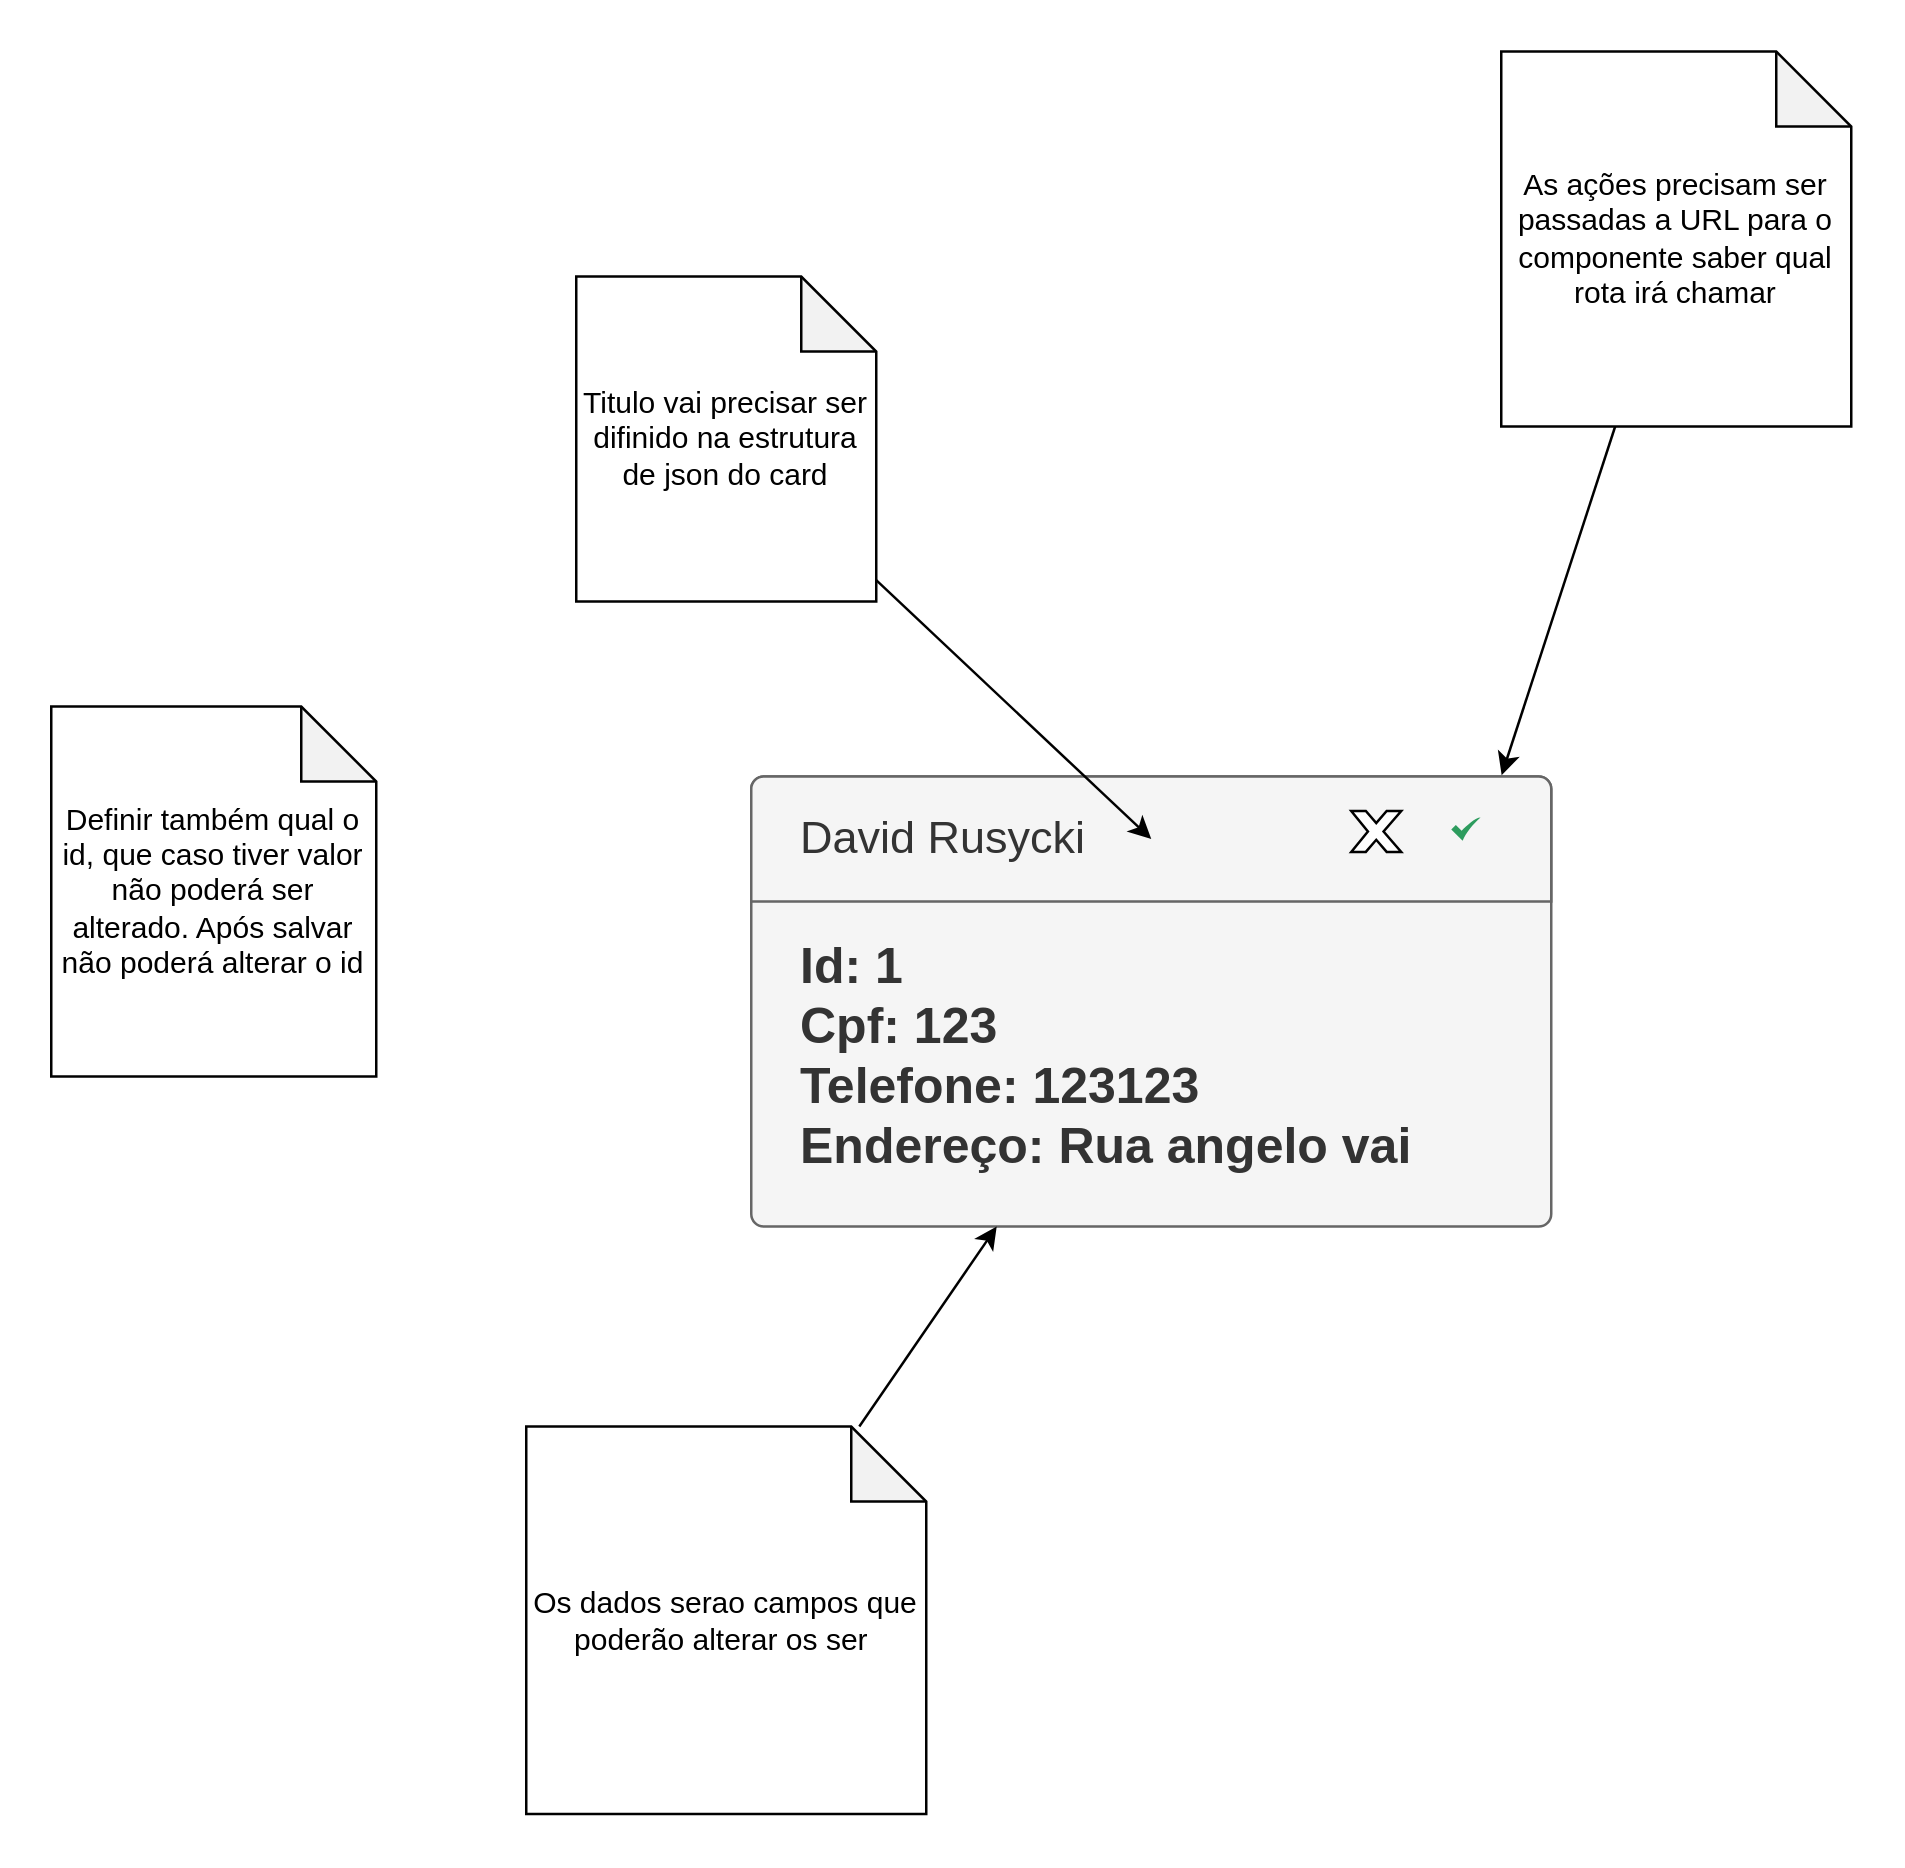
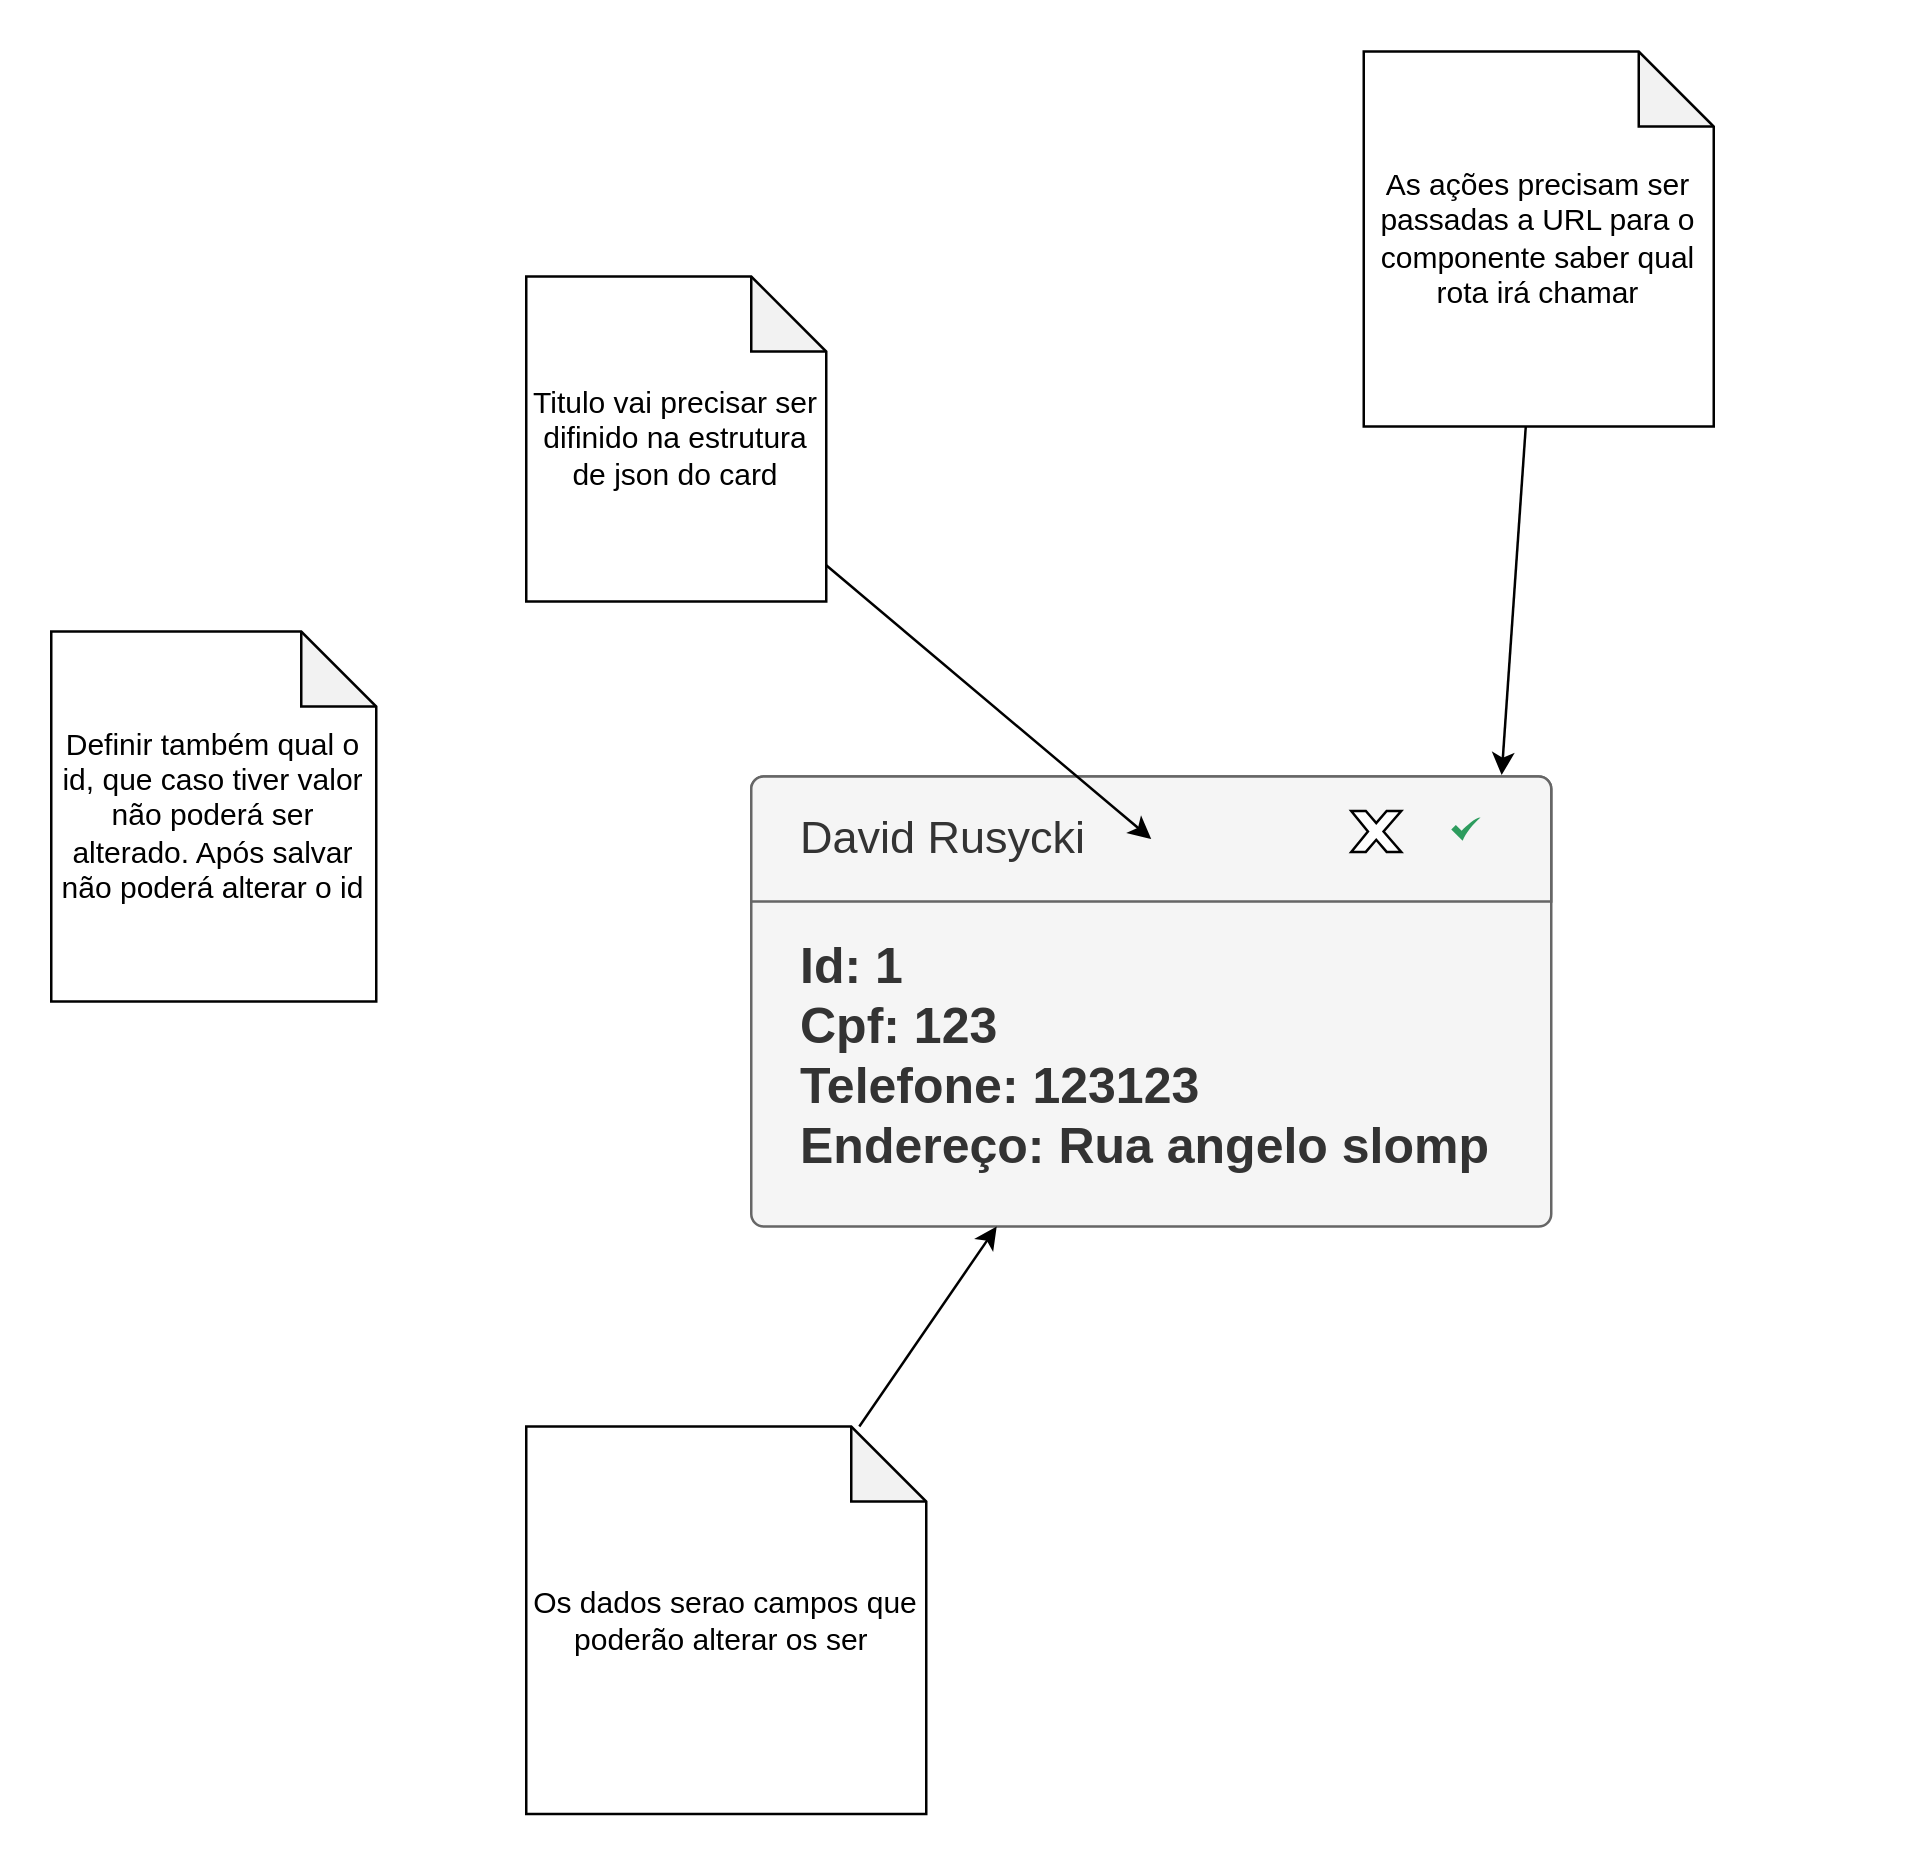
  <mxCell id="0" />
  <mxCell id="1" parent="0" />
- <mxCell id="2" value="&lt;span style=&quot;font-size: 20px&quot;&gt;&lt;b&gt;Id: 1&lt;br&gt;Cpf: 123&lt;br&gt;Telefone: 123123&lt;br&gt;Endereço: Rua angelo vai&lt;br&gt;&lt;/b&gt;&lt;/span&gt;" style="html=1;shadow=0;dashed=0;shape=mxgraph.bootstrap.rrect;rSize=5;strokeColor=#666666;html=1;whiteSpace=wrap;fillColor=#f5f5f5;verticalAlign=bottom;align=left;spacing=20;spacingBottom=0;fontSize=14;fontColor=#333333;" vertex="1" parent="1"><mxGeometry y="310" width="320" height="180" as="geometry" x="300" /></mxCell>
+ <mxCell id="2" value="&lt;span style=&quot;font-size: 20px&quot;&gt;&lt;b&gt;Id: 1&lt;br&gt;Cpf: 123&lt;br&gt;Telefone: 123123&lt;br&gt;Endereço: Rua angelo slomp&lt;br&gt;&lt;/b&gt;&lt;/span&gt;" style="html=1;shadow=0;dashed=0;shape=mxgraph.bootstrap.rrect;rSize=5;strokeColor=#666666;html=1;whiteSpace=wrap;fillColor=#f5f5f5;verticalAlign=bottom;align=left;spacing=20;spacingBottom=0;fontSize=14;fontColor=#333333;" vertex="1" parent="1"><mxGeometry y="310" width="320" height="180" as="geometry" x="300" /></mxCell>
  <mxCell id="3" value="David Rusycki" style="html=1;shadow=0;dashed=0;shape=mxgraph.bootstrap.topButton;rSize=5;perimeter=none;whiteSpace=wrap;fillColor=#f5f5f5;strokeColor=#666666;resizeWidth=1;fontSize=18;align=left;spacing=20;fontColor=#333333;" vertex="1" parent="2"><mxGeometry width="320" height="50" relative="1" as="geometry" /></mxCell>
  <mxCell id="4" value="" style="sketch=0;html=1;aspect=fixed;strokeColor=none;shadow=0;align=center;verticalAlign=top;fillColor=#2D9C5E;shape=mxgraph.gcp2.check" vertex="1" parent="2"><mxGeometry x="280.002" y="16.364" width="11.708" height="9.366" as="geometry" /></mxCell>
  <mxCell id="5" value="" style="verticalLabelPosition=bottom;verticalAlign=top;html=1;shape=mxgraph.basic.x" vertex="1" parent="2"><mxGeometry x="240" y="13.803" width="20" height="16.364" as="geometry" /></mxCell>
  <mxCell id="6" style="edgeStyle=none;html=1;" edge="1" parent="1" source="7" target="2"><mxGeometry relative="1" as="geometry" /></mxCell>
  <mxCell id="7" value="Os dados serao campos que poderão alterar os ser&amp;nbsp;" style="shape=note;whiteSpace=wrap;html=1;backgroundOutline=1;darkOpacity=0.05;" vertex="1" parent="1"><mxGeometry x="210" y="570" width="160" height="155" as="geometry" /></mxCell>
  <mxCell id="8" style="edgeStyle=none;html=1;" edge="1" parent="1" source="9" target="3"><mxGeometry relative="1" as="geometry" /></mxCell>
- <mxCell id="9" value="Titulo vai precisar ser difinido na estrutura de json do card" style="shape=note;whiteSpace=wrap;html=1;backgroundOutline=1;darkOpacity=0.05;" vertex="1" parent="1"><mxGeometry x="230" y="110" width="120" height="130" as="geometry" /></mxCell>
+ <mxCell id="9" value="Titulo vai precisar ser difinido na estrutura de json do card" style="shape=note;whiteSpace=wrap;html=1;backgroundOutline=1;darkOpacity=0.05;" vertex="1" parent="1"><mxGeometry x="210" y="110" width="120" height="130" as="geometry" /></mxCell>
  <mxCell id="10" style="edgeStyle=none;html=1;entryX=0.938;entryY=-0.011;entryDx=0;entryDy=0;entryPerimeter=0;" edge="1" parent="1" source="11" target="3"><mxGeometry relative="1" as="geometry" /></mxCell>
- <mxCell id="11" value="As ações precisam ser passadas a URL para o componente saber qual rota irá chamar" style="shape=note;whiteSpace=wrap;html=1;backgroundOutline=1;darkOpacity=0.05;" vertex="1" parent="1"><mxGeometry x="600" y="20" width="140" height="150" as="geometry" /></mxCell>
- <mxCell id="12" value="Definir também qual o id, que caso tiver valor não poderá ser alterado. Após salvar não poderá alterar o id" style="shape=note;whiteSpace=wrap;html=1;backgroundOutline=1;darkOpacity=0.05;" vertex="1" parent="1"><mxGeometry x="20" y="282" width="130" height="148" as="geometry" /></mxCell>
+ <mxCell id="11" value="As ações precisam ser passadas a URL para o componente saber qual rota irá chamar" style="shape=note;whiteSpace=wrap;html=1;backgroundOutline=1;darkOpacity=0.05;" vertex="1" parent="1"><mxGeometry x="545" y="20" width="140" height="150" as="geometry" /></mxCell>
+ <mxCell id="12" value="Definir também qual o id, que caso tiver valor não poderá ser alterado. Após salvar não poderá alterar o id" style="shape=note;whiteSpace=wrap;html=1;backgroundOutline=1;darkOpacity=0.05;" vertex="1" parent="1"><mxGeometry x="20" y="252" width="130" height="148" as="geometry" /></mxCell>
